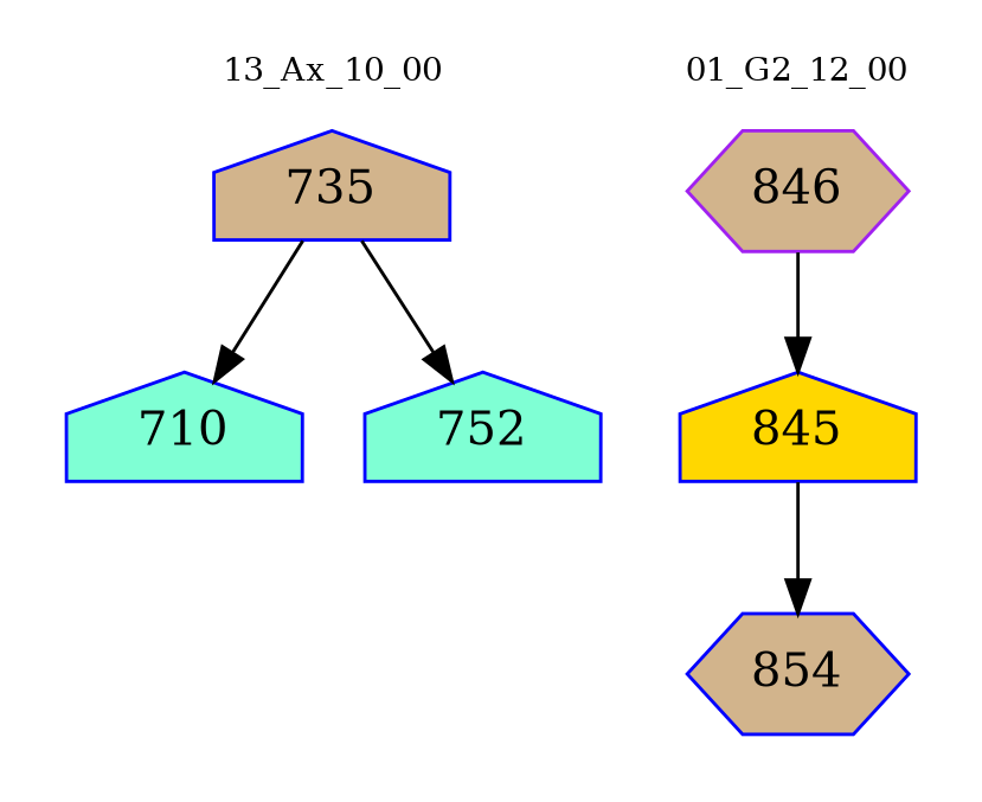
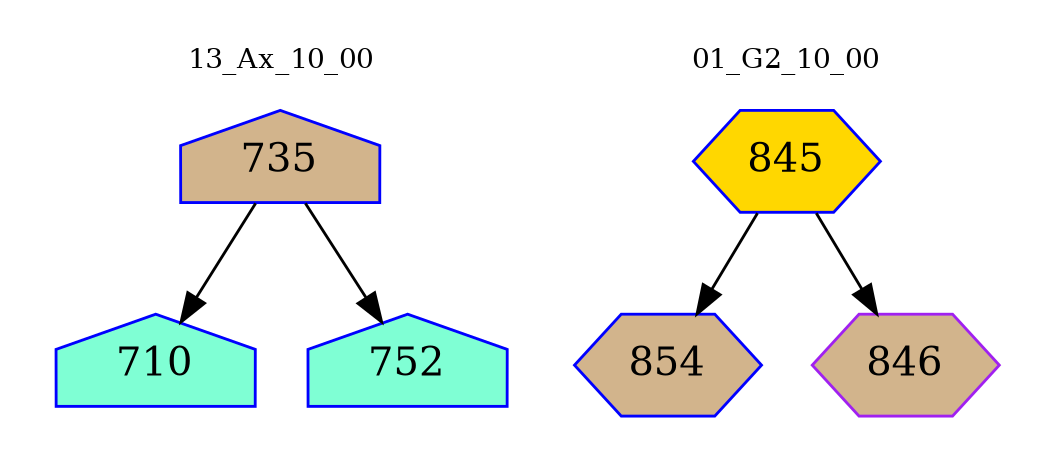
  digraph {
    node [color=blue fillcolor=tan shape=house style=filled]
    edge [color=black]
    n1 [label=735]
    n2 [fillcolor=aquamarine label=710]
    n3 [fillcolor=aquamarine label=752]
-   n4 [fillcolor=gold label=845]
+   n4 [fillcolor=gold label=845 shape=hexagon]
    n5 [label=854 shape=hexagon]
    n6 [color=purple label=846 shape=hexagon]
    subgraph cluster_1 {
      color=white
      fontsize=10
      label="13_Ax_10_00"
      n1
      n2
      n3
    }
    subgraph cluster_2 {
      color=white
      fontsize=10
-     label="01_G2_12_00"
+     label="01_G2_10_00"
      n4
      n5
      n6
    }
    n1 -> n2
    n1 -> n3
    n4 -> n5
-   n6 -> n4
+   n4 -> n6
  }
